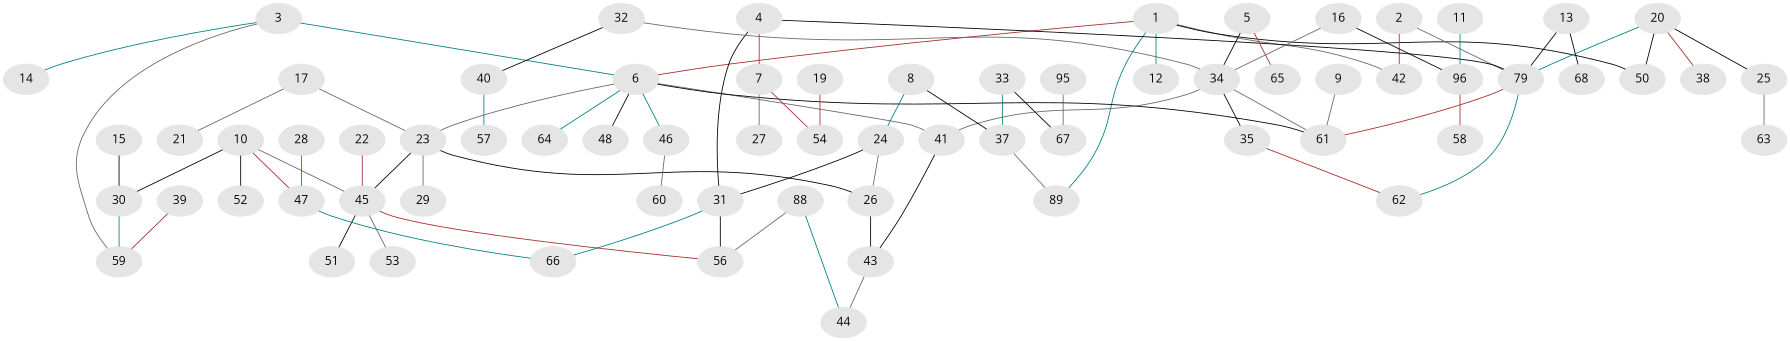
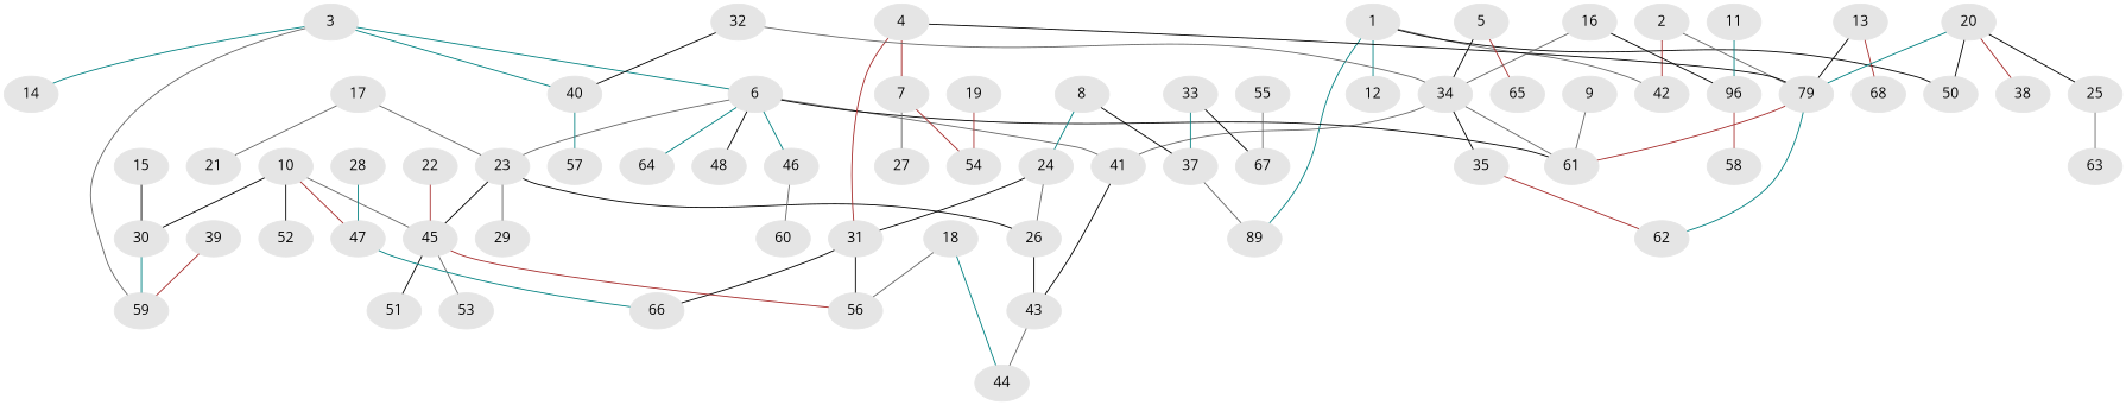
  graph {
    fontname="Open Sans"
    node [color=gray90 fontname="Open Sans" style=filled]
    edge [color=gray40 fontname="Open Sans" weight=1.0]
    1
    6
    12
    42
    50
    n6 [label=89]
    23
    41
    46
    48
    61
    64
    2
    n14 [label=79]
    62
    3
    14
    40
    59
    57
    4
    7
    31
    27
    54
    56
    66
    5
    34
    65
    35
    45
    26
    29
    43
    60
    8
    24
    37
    9
    10
    30
    47
    52
    51
    53
    n47 [label=96]
    11
    58
    13
    68
    15
    16
    17
    21
-   18 [label=88]
+   18
    44
    19
    20
    25
    38
    63
    22
    28
    32
    33
    67
    39
-   55 [label=95]
-   1 -- 6 [color=brown]
+   55
    1 -- 12 [color=teal]
    1 -- 42
    1 -- 50 [color=black]
    1 -- n6 [color=teal]
    6 -- 23
    6 -- 41
    6 -- 46 [color=teal]
    6 -- 48 [color=black]
    6 -- 61 [color=black]
    6 -- 64 [color=teal]
    23 -- 45 [color=black]
    23 -- 26 [color=black]
    23 -- 29
    41 -- 43 [color=black]
    46 -- 60
    2 -- 42 [color=brown]
    2 -- n14
    n14 -- 61 [color=brown]
    n14 -- 62 [color=teal]
    3 -- 6 [color=teal]
    3 -- 14 [color=teal]
+   3 -- 40 [color=teal]
    3 -- 59
    40 -- 57 [color=teal]
    4 -- n14 [color=black]
    4 -- 7 [color=brown]
-   4 -- 31 [color=black]
+   4 -- 31 [color=brown]
    7 -- 27
    7 -- 54 [color=brown]
    31 -- 56 [color=black]
-   31 -- 66 [color=teal]
+   31 -- 66 [color=black]
    5 -- 34 [color=black]
    5 -- 65 [color=brown]
    34 -- 41
    34 -- 61
    34 -- 35 [color=black]
    35 -- 62 [color=brown]
    45 -- 56 [color=brown]
    45 -- 51 [color=black]
    45 -- 53
    26 -- 43 [color=black]
    43 -- 44
    8 -- 24 [color=teal]
    8 -- 37 [color=black]
    24 -- 31 [color=black]
    24 -- 26
    37 -- n6
    9 -- 61
    10 -- 45
    10 -- 30 [color=black]
    10 -- 47 [color=brown]
    10 -- 52 [color=black]
    30 -- 59 [color=teal]
    47 -- 66 [color=teal]
    n47 -- 58 [color=brown]
    11 -- n47 [color=teal]
    13 -- n14 [color=black]
-   13 -- 68 [color=black]
+   13 -- 68 [color=brown]
    15 -- 30 [color=black]
    16 -- 34
    16 -- n47 [color=black]
    17 -- 23
    17 -- 21
    18 -- 56
    18 -- 44 [color=teal]
    19 -- 54 [color=brown]
    20 -- 50 [color=black]
    20 -- n14 [color=teal]
    20 -- 25 [color=black]
    20 -- 38 [color=brown]
    25 -- 63
    22 -- 45 [color=brown]
    28 -- 47 [color=teal]
    32 -- 40 [color=black]
    32 -- 34
    33 -- 37 [color=teal]
    33 -- 67 [color=black]
    39 -- 59 [color=brown]
    55 -- 67
  }
